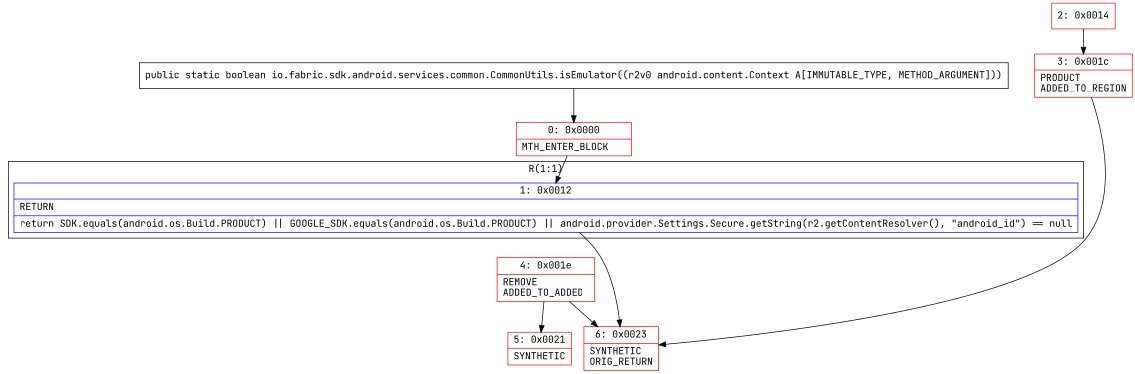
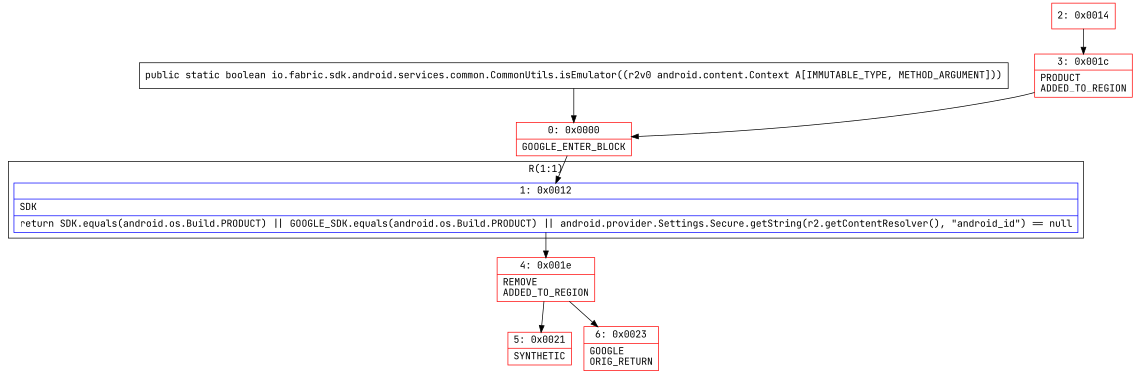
  digraph {
    fontname="JetBrains Mono"
    node [color=red fontname="JetBrains Mono" shape=record]
    edge [fontname="JetBrains Mono"]
-   n1 [color=blue label="{1\:\ 0x0012|RETURN\l|return SDK.equals(android.os.Build.PRODUCT) \|\| GOOGLE_SDK.equals(android.os.Build.PRODUCT) \|\| android.provider.Settings.Secure.getString(r2.getContentResolver(), \"android_id\") == null\l}"]
-   n2 [label="{6\:\ 0x0023|SYNTHETIC\lORIG_RETURN\l}"]
+   n1 [color=blue label="{1\:\ 0x0012|SDK\l|return SDK.equals(android.os.Build.PRODUCT) \|\| GOOGLE_SDK.equals(android.os.Build.PRODUCT) \|\| android.provider.Settings.Secure.getString(r2.getContentResolver(), \"android_id\") == null\l}"]
+   n2 [label="{6\:\ 0x0023|GOOGLE\lORIG_RETURN\l}"]
    n3 [label="{2\:\ 0x0014}"]
    n4 [label="{3\:\ 0x001c|PRODUCT\lADDED_TO_REGION\l}"]
-   n5 [label="{0\:\ 0x0000|MTH_ENTER_BLOCK\l}"]
-   n6 [label="{4\:\ 0x001e|REMOVE\lADDED_TO_ADDED\l}"]
+   n5 [label="{0\:\ 0x0000|GOOGLE_ENTER_BLOCK\l}"]
+   n6 [label="{4\:\ 0x001e|REMOVE\lADDED_TO_REGION\l}"]
    n7 [label="{5\:\ 0x0021|SYNTHETIC\l}"]
    n8 [label="{public static boolean io.fabric.sdk.android.services.common.CommonUtils.isEmulator((r2v0 android.content.Context A[IMMUTABLE_TYPE, METHOD_ARGUMENT])) }" color=""]
    subgraph cluster_1 {
      label="R(1:1)"
      n1
    }
-   n1 -> n2
+   n1 -> n6
    n3 -> n4
-   n4 -> n2
+   n4 -> n5
    n5 -> n1
    n6 -> n2
    n6 -> n7
    n8 -> n5
  }
